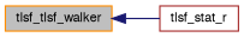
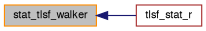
  digraph {
    rankdir=LR
    node [fontname=FreeSans fontsize=10 shape=record style=filled]
-   n1 [color=darkorange fillcolor=grey75 fontcolor=black height=0.2 label=tlsf_tlsf_walker width=0.4]
+   n1 [color=darkorange fillcolor=grey75 fontcolor=black height=0.2 label=stat_tlsf_walker width=0.4]
    n2 [color=brown fillcolor=white height=0.2 label=tlsf_stat_r width=0.4]
    n1 -> n2 [color=midnightblue dir=back fontname=FreeSans fontsize=10 labelfontname=FreeSans labelfontsize=10 style=solid]
  }
